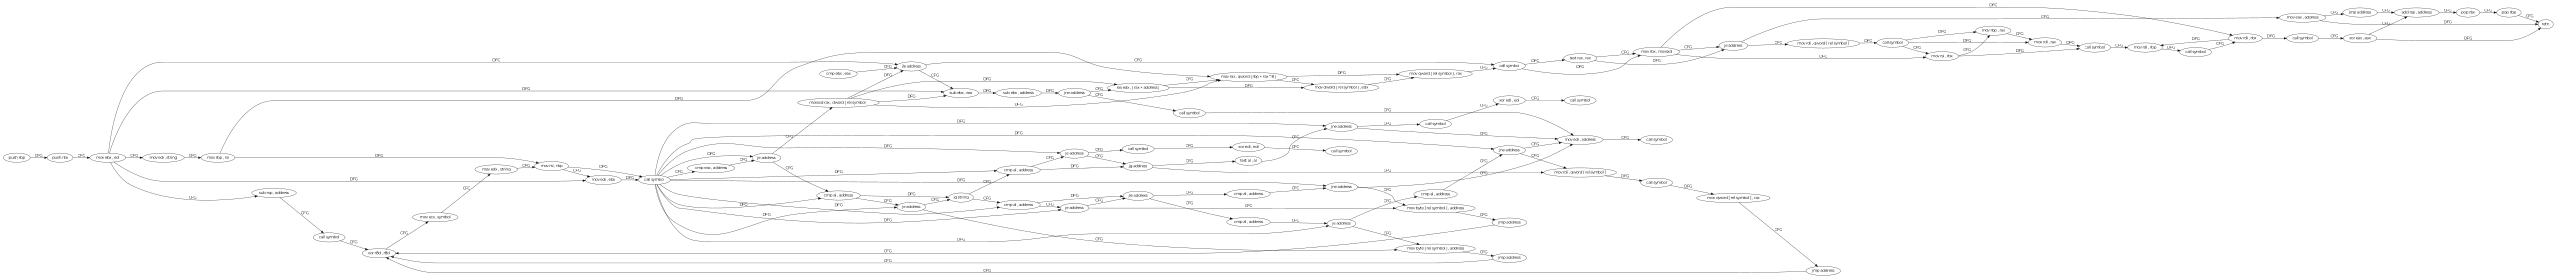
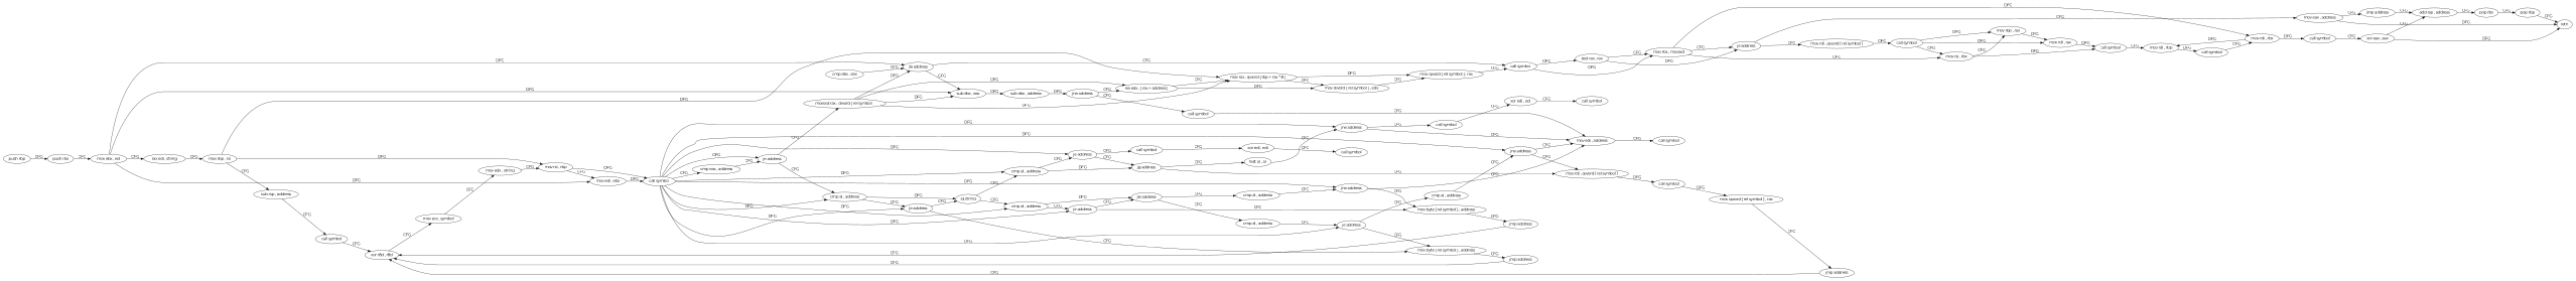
  digraph {
    fontname=Montserrat
    rankdir=LR
    node [fontname=Montserrat]
    edge [fontname=Montserrat]
    n1 [label="push rbp"]
    n2 [label="push rbx"]
    n3 [label="mov ebx , edi"]
-   n4 [label="mov edi , string"]
+   n4 [label="rax edi , string"]
    n5 [label="jle address"]
    n6 [label="sub ebx , eax"]
    n7 [label="mov edi , ebx"]
    n8 [label="mov rbp , rsi"]
    n9 [label="call symbol"]
    n10 [label="sub ebx , address"]
    n11 [label="call symbol"]
    n12 [label="sub rsp , address"]
    n13 [label="mov rax , qword [ rbp + rax * 8 ]"]
    n14 [label="mov rsi , rbp"]
    n15 [label="call symbol"]
    n16 [label="mov dword [ rel symbol ] , edx"]
    n17 [label="mov qword [ rel symbol ] , rax"]
    n18 [label="xor r8d , r8d"]
    n19 [label="mov ecx , symbol"]
    n20 [label="mov edx , string"]
    n21 [label="movsxd rax , dword [ rel symbol ]"]
    n22 [label="lea edx , [ rax + address ]"]
    n23 [label="cmp ebx , eax"]
    n24 [label="test rax , rax"]
    n25 [label="mov rbx , movsxd"]
    n26 [label="je address"]
    n27 [label="mov rsi , rbx"]
    n28 [label="mov rdi , rbx"]
    n29 [label="jne address"]
    n30 [label="cmp al , address"]
    n31 [label="je address"]
    n32 [label="jg string"]
    n33 [label="mov byte [ rel symbol ] , address"]
    n34 [label="cmp al , address"]
    n35 [label="cmp al , address"]
    n36 [label="jmp address"]
    n37 [label="je address"]
    n38 [label="jle address"]
    n39 [label="je address"]
    n40 [label="jg address"]
    n41 [label="mov eax , address"]
    n42 [label="mov rdi , qword [ rel symbol ]"]
    n43 [label="mov rbp , rax"]
    n44 [label="call symbol"]
    n45 [label="mov rdi , rbp"]
    n46 [label="call symbol"]
    n47 [label="jmp address"]
    n48 [label=retn]
    n49 [label="call symbol"]
    n50 [label="add rsp , address"]
    n51 [label="mov rdi , rax"]
    n52 [label="call symbol"]
    n53 [label="mov edi , address"]
    n54 [label="call symbol"]
    n55 [label="mov byte [ rel symbol ] , address"]
    n56 [label="cmp al , address"]
    n57 [label="cmp al , address"]
    n58 [label="call symbol"]
    n59 [label="mov rdi , qword [ rel symbol ]"]
    n60 [label="test al , al"]
    n61 [label="pop rbx"]
    n62 [label="pop rbp"]
    n63 [label="call symbol"]
    n64 [label="xor eax , eax"]
    n65 [label="cmp eax , address"]
    n66 [label="je address"]
    n67 [label="jne address"]
    n68 [label="je address"]
    n69 [label="jne address"]
    n70 [label="jne address"]
    n71 [label="cmp al , address"]
    n72 [label="call symbol"]
    n73 [label="jmp address"]
    n74 [label="xor edi , edi"]
    n75 [label="call symbol"]
    n76 [label="call symbol"]
    n77 [label="mov qword [ rel symbol ] , rax"]
    n78 [label="jmp address"]
    n79 [label="xor edi , edi"]
    n80 [label="call symbol"]
    n1 -> n2 [label=CFG]
    n2 -> n3 [label=CFG]
    n3 -> n4 [label=CFG]
    n3 -> n5 [label=DFG]
    n3 -> n6 [label=DFG]
    n3 -> n7 [label=DFG]
    n4 -> n8 [label=CFG]
    n5 -> n6 [label=CFG]
    n5 -> n9 [label=CFG]
    n6 -> n10 [label=DFG]
    n7 -> n11 [label=DFG]
-   n3 -> n12 [label=CFG]
+   n8 -> n12 [label=CFG]
    n8 -> n13 [label=DFG]
    n8 -> n14 [label=DFG]
    n9 -> n24 [label=DFG]
    n9 -> n25 [label=DFG]
    n10 -> n29 [label=DFG]
    n11 -> n30 [label=DFG]
    n11 -> n31 [label=DFG]
    n11 -> n34 [label=DFG]
    n11 -> n35 [label=DFG]
    n11 -> n37 [label=DFG]
    n11 -> n39 [label=DFG]
    n11 -> n65 [label=CFG]
    n11 -> n66 [label=DFG]
    n11 -> n67 [label=DFG]
    n11 -> n68 [label=DFG]
    n11 -> n69 [label=DFG]
    n11 -> n70 [label=DFG]
    n12 -> n15 [label=CFG]
    n13 -> n16 [label=CFG]
    n13 -> n17 [label=DFG]
    n14 -> n7 [label=CFG]
    n14 -> n11 [label=DFG]
    n15 -> n18 [label=CFG]
    n16 -> n17 [label=CFG]
    n17 -> n9 [label=CFG]
    n18 -> n19 [label=CFG]
    n19 -> n20 [label=CFG]
    n20 -> n14 [label=CFG]
    n21 -> n5 [label=DFG]
    n21 -> n6 [label=DFG]
    n21 -> n13 [label=DFG]
    n21 -> n22 [label=DFG]
    n22 -> n13 [label=CFG]
    n22 -> n16 [label=DFG]
    n23 -> n5 [label=CFG]
    n24 -> n25 [label=CFG]
    n24 -> n26 [label=DFG]
    n25 -> n26 [label=CFG]
    n25 -> n27 [label=DFG]
    n25 -> n28 [label=DFG]
    n26 -> n41 [label=CFG]
    n26 -> n42 [label=CFG]
    n27 -> n43 [label=CFG]
    n27 -> n44 [label=DFG]
    n28 -> n45 [label=DFG]
    n28 -> n46 [label=DFG]
    n29 -> n22 [label=CFG]
    n29 -> n52 [label=CFG]
    n30 -> n31 [label=CFG]
    n30 -> n32 [label=DFG]
    n31 -> n32 [label=CFG]
    n31 -> n33 [label=CFG]
    n32 -> n34 [label=CFG]
    n32 -> n35 [label=CFG]
    n33 -> n36 [label=CFG]
    n34 -> n37 [label=CFG]
    n34 -> n38 [label=DFG]
    n35 -> n39 [label=CFG]
    n35 -> n40 [label=DFG]
    n36 -> n18 [label=CFG]
    n37 -> n38 [label=CFG]
    n37 -> n55 [label=CFG]
    n38 -> n56 [label=CFG]
    n38 -> n57 [label=CFG]
    n39 -> n40 [label=CFG]
    n39 -> n58 [label=CFG]
    n40 -> n59 [label=CFG]
    n40 -> n60 [label=CFG]
    n41 -> n47 [label=CFG]
    n41 -> n48 [label=DFG]
    n42 -> n49 [label=DFG]
    n43 -> n51 [label=CFG]
    n44 -> n45 [label=CFG]
    n45 -> n63 [label=DFG]
    n46 -> n64 [label=CFG]
    n47 -> n50 [label=CFG]
    n49 -> n27 [label=CFG]
    n49 -> n43 [label=DFG]
    n49 -> n51 [label=DFG]
    n50 -> n61 [label=CFG]
    n51 -> n44 [label=DFG]
    n52 -> n53 [label=CFG]
    n53 -> n54 [label=CFG]
    n55 -> n73 [label=CFG]
    n56 -> n67 [label=CFG]
    n57 -> n68 [label=CFG]
    n58 -> n74 [label=CFG]
    n59 -> n76 [label=DFG]
    n60 -> n69 [label=CFG]
    n61 -> n62 [label=CFG]
    n62 -> n48 [label=CFG]
    n63 -> n28 [label=CFG]
    n64 -> n48 [label=DFG]
    n64 -> n50 [label=CFG]
    n65 -> n66 [label=CFG]
    n66 -> n21 [label=CFG]
    n66 -> n30 [label=CFG]
    n67 -> n53 [label=CFG]
    n67 -> n55 [label=CFG]
    n68 -> n33 [label=CFG]
    n68 -> n71 [label=CFG]
    n69 -> n53 [label=CFG]
    n69 -> n72 [label=CFG]
    n70 -> n53 [label=CFG]
    n70 -> n59 [label=CFG]
    n71 -> n70 [label=CFG]
    n72 -> n79 [label=CFG]
    n73 -> n18 [label=CFG]
    n74 -> n75 [label=CFG]
    n76 -> n77 [label=DFG]
    n77 -> n78 [label=CFG]
    n78 -> n18 [label=CFG]
    n79 -> n80 [label=CFG]
  }
